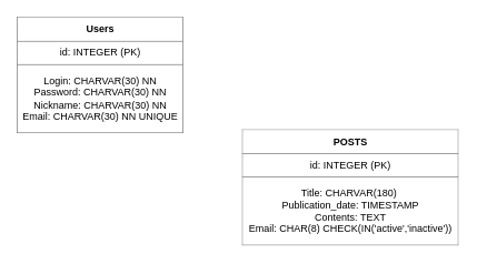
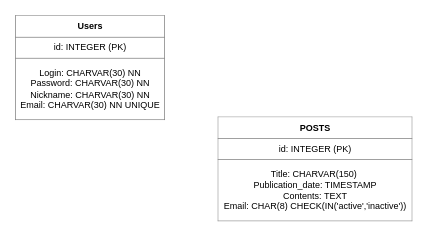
  <mxCell id="0" />
  <mxCell id="1" parent="0" />
  <mxCell id="2" value="&lt;table border=&quot;1&quot; width=&quot;100%&quot; height=&quot;100%&quot; cellpadding=&quot;4&quot; style=&quot;width:100%;height:100%;border-collapse:collapse;&quot;&gt;&lt;tbody&gt;&lt;tr&gt;&lt;th align=&quot;center&quot;&gt;Users&lt;/th&gt;&lt;/tr&gt;&lt;tr&gt;&lt;td align=&quot;center&quot;&gt;id: INTEGER (PK)&lt;/td&gt;&lt;/tr&gt;&lt;tr&gt;&lt;td align=&quot;center&quot;&gt;Login: CHARVAR(30) NN&lt;br&gt;Password: CHARVAR(30) NN&lt;br&gt;Nickname: CHARVAR(30) NN&lt;br&gt;Email: CHARVAR(30) NN UNIQUE&lt;/td&gt;&lt;/tr&gt;&lt;/tbody&gt;&lt;/table&gt;" style="text;html=1;strokeColor=none;fillColor=none;overflow=fill;" vertex="1" parent="1"><mxGeometry x="20" y="20" width="200" height="140" as="geometry" /></mxCell>
- <mxCell id="3" value="&lt;table border=&quot;1&quot; width=&quot;100%&quot; height=&quot;100%&quot; cellpadding=&quot;4&quot; style=&quot;width:100%;height:100%;border-collapse:collapse;&quot;&gt;&lt;tbody&gt;&lt;tr&gt;&lt;th align=&quot;center&quot;&gt;POSTS&lt;/th&gt;&lt;/tr&gt;&lt;tr&gt;&lt;td align=&quot;center&quot;&gt;id: INTEGER (PK)&lt;/td&gt;&lt;/tr&gt;&lt;tr&gt;&lt;td align=&quot;center&quot;&gt;Title: CHARVAR(180)&amp;nbsp;&lt;br&gt;Publication_date: TIMESTAMP&lt;br&gt;Contents: TEXT&lt;br&gt;Email: CHAR(8) CHECK(IN('active','inactive'))&lt;/td&gt;&lt;/tr&gt;&lt;/tbody&gt;&lt;/table&gt;" style="text;html=1;strokeColor=none;fillColor=none;overflow=fill;" vertex="1" parent="1"><mxGeometry x="290" y="155" width="260" height="140" as="geometry" /></mxCell>
+ <mxCell id="3" value="&lt;table border=&quot;1&quot; width=&quot;100%&quot; height=&quot;100%&quot; cellpadding=&quot;4&quot; style=&quot;width:100%;height:100%;border-collapse:collapse;&quot;&gt;&lt;tbody&gt;&lt;tr&gt;&lt;th align=&quot;center&quot;&gt;POSTS&lt;/th&gt;&lt;/tr&gt;&lt;tr&gt;&lt;td align=&quot;center&quot;&gt;id: INTEGER (PK)&lt;/td&gt;&lt;/tr&gt;&lt;tr&gt;&lt;td align=&quot;center&quot;&gt;Title: CHARVAR(150)&amp;nbsp;&lt;br&gt;Publication_date: TIMESTAMP&lt;br&gt;Contents: TEXT&lt;br&gt;Email: CHAR(8) CHECK(IN('active','inactive'))&lt;/td&gt;&lt;/tr&gt;&lt;/tbody&gt;&lt;/table&gt;" style="text;html=1;strokeColor=none;fillColor=none;overflow=fill;" vertex="1" parent="1"><mxGeometry x="290" y="155" width="260" height="140" as="geometry" /></mxCell>
